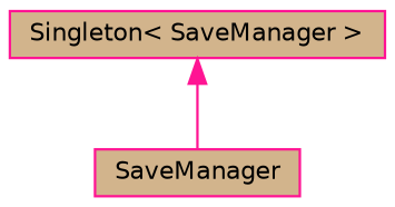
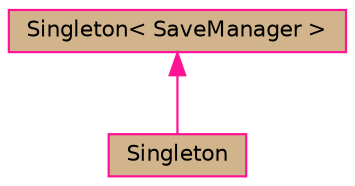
  digraph {
    node [color=deeppink fillcolor=tan fontname=Helvetica fontsize=10 shape=record style=filled]
-   n1 [fontcolor=black height=0.2 label=SaveManager width=0.4]
+   n1 [fontcolor=black height=0.2 label=Singleton width=0.4]
    n2 [height=0.2 label="Singleton\< SaveManager \>" width=0.4]
    n2 -> n1 [color=deeppink dir=back fontname=Helvetica fontsize=10 labelfontname=Helvetica labelfontsize=10 style=solid]
  }
